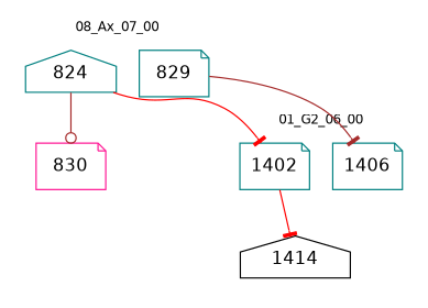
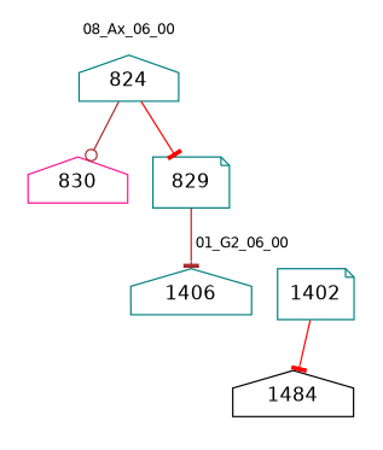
  digraph {
    fontname="DejaVu Sans"
    node [color=teal fontname="DejaVu Sans" shape=note]
    edge [arrowhead=tee color=brown fontname="DejaVu Sans"]
    n1 [label=824 shape=house]
-   n2 [color=deeppink label=830]
+   n2 [color=deeppink label=830 shape=house]
    n3 [label=829]
    n4 [label=1402]
-   n5 [label=1406]
-   n6 [color=black label=1414 shape=house]
+   n5 [label=1406 shape=house]
+   n6 [color=black label=1484 shape=house]
    subgraph cluster_1 {
      color=white
      fontsize=10
-     label="08_Ax_07_00"
+     label="08_Ax_06_00"
      n1
      n2
      n3
    }
    subgraph cluster_2 {
      color=white
      fontsize=10
      label="01_G2_06_00"
      n4
      n5
      n6
    }
    n1 -> n2 [arrowhead=odot]
-   n1 -> n4 [color=red]
+   n1 -> n3 [color=red]
    n3 -> n5
    n4 -> n6 [color=red]
  }
